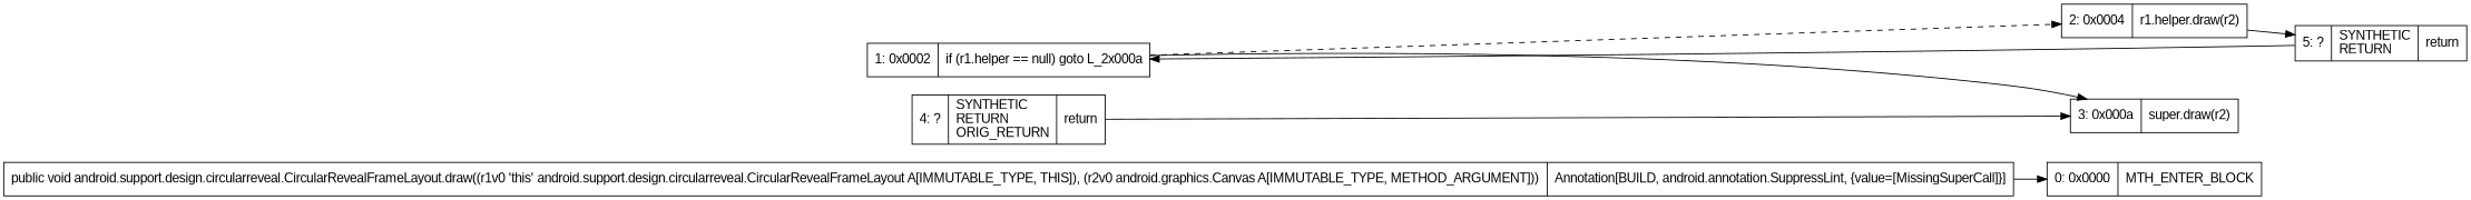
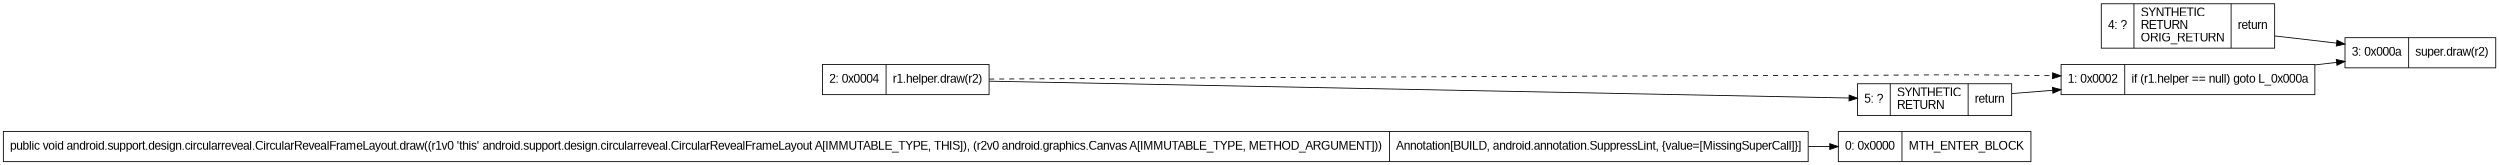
  digraph {
    fontname="Liberation Sans"
    rankdir=LR
    node [fontname="Liberation Sans" shape=record]
    edge [fontname="Liberation Sans"]
    n1 [label="{0\:\ 0x0000|MTH_ENTER_BLOCK\l}"]
-   n2 [label="{1\:\ 0x0002|if (r1.helper == null) goto L_2x000a\l}"]
+   n2 [label="{1\:\ 0x0002|if (r1.helper == null) goto L_0x000a\l}"]
    n3 [label="{2\:\ 0x0004|r1.helper.draw(r2)\l}"]
    n4 [label="{3\:\ 0x000a|super.draw(r2)\l}"]
    n5 [label="{5\:\ ?|SYNTHETIC\lRETURN\l|return\l}"]
    n6 [label="{4\:\ ?|SYNTHETIC\lRETURN\lORIG_RETURN\l|return\l}"]
    n7 [label="{public void android.support.design.circularreveal.CircularRevealFrameLayout.draw((r1v0 'this' android.support.design.circularreveal.CircularRevealFrameLayout A[IMMUTABLE_TYPE, THIS]), (r2v0 android.graphics.Canvas A[IMMUTABLE_TYPE, METHOD_ARGUMENT]))  | Annotation[BUILD, android.annotation.SuppressLint, \{value=[MissingSuperCall]\}]\l}"]
-   n2 -> n3 [style=dashed]
+   n3 -> n2 [style=dashed]
    n2 -> n4
    n3 -> n5
    n5 -> n2
    n6 -> n4
    n7 -> n1
  }
